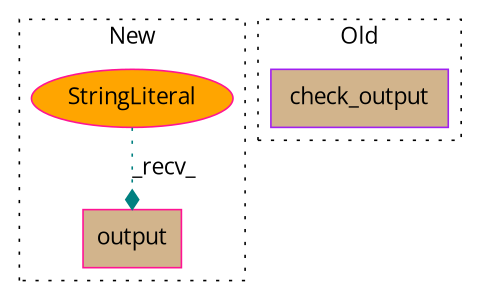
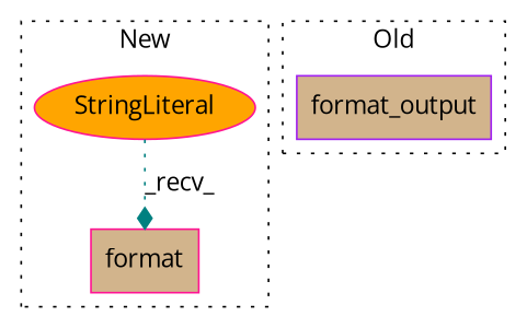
  digraph {
    fontname="Open Sans"
    node [a=32 shape=box style=filled fillcolor=tan color=deeppink fontname="Open Sans"]
-   n1 [l="7,1" label=output s="726,743"]
+   n1 [l="7,1" label=format s="726,743"]
    n2 [a=45 l=34 label=StringLiteral s=691 shape=ellipse fillcolor=orange]
-   n3 [l="13,1" label=check_output s="521,577" color=purple]
+   n3 [l="13,1" label=format_output s="521,577" color=purple]
    subgraph cluster_1 {
      label=New
      style=dotted
      n1
      n2
    }
    subgraph cluster_2 {
      label=Old
      style=dotted
      n3
    }
    n2 -> n1 [label=_recv_ color=teal style=dotted arrowhead=diamond fontname="Open Sans"]
  }
